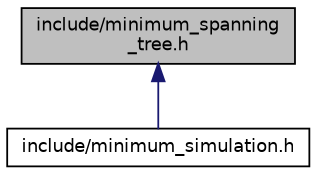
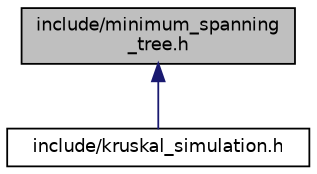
  digraph {
    node [color=black fontname=Helvetica fontsize=10 shape=record style=filled]
    n1 [fillcolor=grey75 fontcolor=black height=0.2 label="include/minimum_spanning\l_tree.h" width=0.4]
-   n2 [fillcolor=white height=0.2 label="include/minimum_simulation.h" width=0.4]
+   n2 [fillcolor=white height=0.2 label="include/kruskal_simulation.h" width=0.4]
    n1 -> n2 [color=midnightblue dir=back fontname=Helvetica fontsize=10 labelfontname=Helvetica labelfontsize=10 style=solid]
  }
